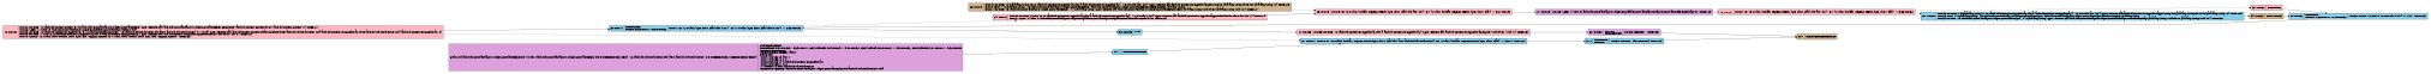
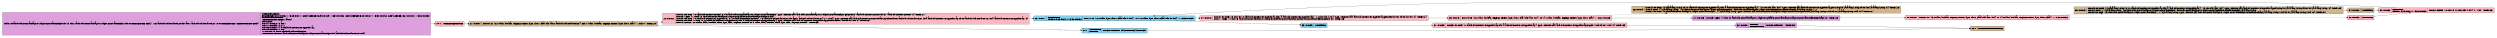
  digraph {
    rankdir=LR
    node [fillcolor=lightpink shape=record style=filled]
    edge [arrowhead=box]
-   n1 [fillcolor=skyblue label="{19\:\ ?|MTH_ENTER_BLOCK\l}"]
-   n2 [fillcolor=skyblue label="{21\:\ 0x0000|0x0000: IF  (r6 I:??[int, boolean, OBJECT, ARRAY, byte, short, char] A[D('attrs' android.util.AttributeSet)]) == (0 ??[int, boolean, OBJECT, ARRAY, byte, short, char])  \-\> B:37:?  (LINE:120)\l}"]
+   n1 [label="{19\:\ ?|MTH_ENTER_BLOCK\l}"]
+   n2 [fillcolor=tan label="{21\:\ 0x0000|0x0000: IF  (r6 I:??[int, boolean, OBJECT, ARRAY, byte, short, char] A[D('attrs' android.util.AttributeSet)]) == (0 ??[int, boolean, OBJECT, ARRAY, byte, short, char])  \-\> B:37:?  (LINE:120)\l}"]
    n3 [label="{22\:\ 0x0002|0x0002: INVOKE  (r0 I:android.content.Context) = (r5 I:androidx.constraintlayout.widget.ConstraintHelper) type: VIRTUAL call: androidx.constraintlayout.widget.ConstraintHelper.getContext():android.content.Context A[MD:():android.content.Context (c)] (LINE:121)\l0x0006: SGET  (r1 I:int[]) =  androidx.constraintlayout.widget.R.styleable.ConstraintLayout_Layout int[] \l0x0008: INVOKE  (r0 I:android.content.res.TypedArray) = (r0 I:android.content.Context), (r6 I:android.util.AttributeSet A[D('attrs' android.util.AttributeSet)]), (r1 I:int[]) type: VIRTUAL call: android.content.Context.obtainStyledAttributes(android.util.AttributeSet, int[]):android.content.res.TypedArray A[MD:(android.util.AttributeSet, int[]):android.content.res.TypedArray (c)]\l0x000c: INVOKE  (r1 I:int) = (r0 I:android.content.res.TypedArray A[D('a' android.content.res.TypedArray)]) type: VIRTUAL call: android.content.res.TypedArray.getIndexCount():int A[MD:():int (c)] (LINE:122)\l0x0010: CONST  (r2 I:??[int, float, boolean, short, byte, char, OBJECT, ARRAY]) = (0 ??[int, float, boolean, short, byte, char, OBJECT, ARRAY])  (LINE:123)\l}"]
    n4 [fillcolor=skyblue label="{37\:\ ?|SYNTHETIC\lRETURN\l|0x0038: RETURN   A[SYNTHETIC] (LINE:135)\l}"]
    n5 [fillcolor=skyblue label="{23\:\ 0x0011|LOOP_START\lLOOP:0: B:23:0x0011\-\>B:30:0x0032\l|0x0011: IF  (r2 I:??[int, byte, short, char] A[D('i' int)]) \>= (r1 I:??[int, byte, short, char] A[D('N' int)])  \-\> B:33:0x0035 \l}"]
    n6 [fillcolor=tan label="{20\:\ ?|ARGUMENT_EXIT_BLOCK\l}"]
    n7 [label="{24\:\ 0x0013|0x0013: INVOKE  (r3 I:int) = (r0 I:android.content.res.TypedArray A[D('a' android.content.res.TypedArray)]), (r2 I:int A[D('i' int)]) type: VIRTUAL call: android.content.res.TypedArray.getIndex(int):int A[MD:(int):int (c)] (LINE:124)\l0x0017: SGET  (r4 I:int) =  androidx.constraintlayout.widget.R.styleable.ConstraintLayout_Layout_constraint_referenced_ids int  (LINE:125)\l}"]
-   n8 [fillcolor=skyblue label="{33\:\ 0x0035|TYPE\l}"]
+   n8 [fillcolor=skyblue label="{33\:\ 0x0035|SYNTHETIC\l}"]
    n9 [label="{25\:\ 0x0019|0x0019: IF  (r3 I:??[int, boolean, OBJECT, ARRAY, byte, short, char] A[D('attr' int)]) != (r4 I:??[int, boolean, OBJECT, ARRAY, byte, short, char])  \-\> B:27:0x0025 \l}"]
    n10 [label="{31\:\ 0x0035|0x0035: INVOKE  (r0 I:android.content.res.TypedArray A[D('a' android.content.res.TypedArray)]) type: VIRTUAL call: android.content.res.TypedArray.recycle():void A[MD:():void (c)] (LINE:133)\l}"]
    n11 [fillcolor=tan label="{26\:\ 0x001b|0x001b: INVOKE  (r4 I:java.lang.String) = (r0 I:android.content.res.TypedArray A[D('a' android.content.res.TypedArray)]), (r3 I:int A[D('attr' int)]) type: VIRTUAL call: android.content.res.TypedArray.getString(int):java.lang.String A[MD:(int):java.lang.String (c)] (LINE:126)\l0x001f: IPUT  (r4 I:java.lang.String), (r5 I:androidx.constraintlayout.widget.ConstraintHelper) androidx.constraintlayout.widget.ConstraintHelper.mReferenceIds java.lang.String \l0x0021: INVOKE  (r5 I:androidx.constraintlayout.widget.ConstraintHelper), (r4 I:java.lang.String) type: VIRTUAL call: androidx.constraintlayout.widget.ConstraintHelper.setIds(java.lang.String):void A[MD:(java.lang.String):void (m)] (LINE:127)\l}"]
    n12 [fillcolor=plum label="{27\:\ 0x0025|0x0025: SGET  (r4 I:int) =  androidx.constraintlayout.widget.R.styleable.ConstraintLayout_Layout_constraint_referenced_tags int  (LINE:128)\l}"]
    n13 [label="{28\:\ 0x0027|0x0027: IF  (r3 I:??[int, boolean, OBJECT, ARRAY, byte, short, char] A[D('attr' int)]) != (r4 I:??[int, boolean, OBJECT, ARRAY, byte, short, char])  \-\> B:36:0x0032 \l}"]
-   n14 [fillcolor=skyblue label="{30\:\ 0x0032|LOOP_END\lLOOP:0: B:23:0x0011\-\>B:30:0x0032\l|0x0032: ARITH  (r2 I:int) = (r2 I:int A[D('i' int)]) + (1 int)  (LINE:123)\l}"]
-   n15 [fillcolor=skyblue label="{29\:\ 0x0029|0x0029: INVOKE  (r4 I:java.lang.String) = (r0 I:android.content.res.TypedArray A[D('a' android.content.res.TypedArray)]), (r3 I:int A[D('attr' int)]) type: VIRTUAL call: android.content.res.TypedArray.getString(int):java.lang.String A[MD:(int):java.lang.String (c)] (LINE:129)\l0x002d: IPUT  (r4 I:java.lang.String), (r5 I:androidx.constraintlayout.widget.ConstraintHelper) androidx.constraintlayout.widget.ConstraintHelper.mReferenceTags java.lang.String \l0x002f: INVOKE  (r5 I:androidx.constraintlayout.widget.ConstraintHelper), (r4 I:java.lang.String) type: VIRTUAL call: androidx.constraintlayout.widget.ConstraintHelper.setReferenceTags(java.lang.String):void A[MD:(java.lang.String):void (m)] (LINE:130)\l}"]
+   n14 [label="{30\:\ 0x0032|LOOP_END\lLOOP:0: B:23:0x0011\-\>B:30:0x0032\l|0x0032: ARITH  (r2 I:int) = (r2 I:int A[D('i' int)]) + (1 int)  (LINE:123)\l}"]
+   n15 [fillcolor=tan label="{29\:\ 0x0029|0x0029: INVOKE  (r4 I:java.lang.String) = (r0 I:android.content.res.TypedArray A[D('a' android.content.res.TypedArray)]), (r3 I:int A[D('attr' int)]) type: VIRTUAL call: android.content.res.TypedArray.getString(int):java.lang.String A[MD:(int):java.lang.String (c)] (LINE:129)\l0x002d: IPUT  (r4 I:java.lang.String), (r5 I:androidx.constraintlayout.widget.ConstraintHelper) androidx.constraintlayout.widget.ConstraintHelper.mReferenceTags java.lang.String \l0x002f: INVOKE  (r5 I:androidx.constraintlayout.widget.ConstraintHelper), (r4 I:java.lang.String) type: VIRTUAL call: androidx.constraintlayout.widget.ConstraintHelper.setReferenceTags(java.lang.String):void A[MD:(java.lang.String):void (m)] (LINE:130)\l}"]
    n16 [label="{36\:\ 0x0032|SYNTHETIC\l}"]
-   n17 [fillcolor=tan label="{34\:\ 0x0032|PARAMETERS\l}"]
+   n17 [fillcolor=tan label="{34\:\ 0x0032|SYNTHETIC\l}"]
    n18 [fillcolor=plum label="{32\:\ 0x0038|RETURN\lORIG_RETURN\l|0x0038: RETURN    (LINE:135)\l}"]
    n19 [fillcolor=plum label="{public void androidx.constraintlayout.widget.ConstraintHelper.init((r5 'this' I:androidx.constraintlayout.widget.ConstraintHelper A[IMMUTABLE_TYPE, THIS]), (r6 I:android.util.AttributeSet A[D('attrs' android.util.AttributeSet), IMMUTABLE_TYPE, METHOD_ARGUMENT]))  | USE_LINES_HINTS\lBACK_EDGE: B:30:0x0032 \-\> B:23:0x0011, CROSS_EDGE: B:29:0x0029 \-\> B:30:0x0032, CROSS_EDGE: B:28:0x0027 \-\> B:30:0x0032, CROSS_EDGE: B:21:0x0000 \-\> B:32:0x0038\lINLINE_NOT_NEEDED\lMETHOD_PARAMETERS: [attrs]\lDebug Info:\l  0x0017\-0x0032: r3 'attr' I\l  0x0011\-0x0035: r2 'i' I\l  0x000c\-0x0038: r0 'a' Landroid\/content\/res\/TypedArray;\l  0x0010\-0x0038: r1 'N' I\l  \-1 \-0x0038: r6 'attrs' Landroid\/util\/AttributeSet;\lMETHOD_OVERRIDE: [androidx.constraintlayout.widget.ConstraintHelper.init(android.util.AttributeSet):void]\l}"]
    n1 -> n2
-   n3 -> n2 [arrowhead=dot style=dashed]
+   n2 -> n3 [arrowhead=dot style=dashed]
    n2 -> n4 [arrowhead=vee]
    n3 -> n5
    n4 -> n6
    n5 -> n7 [style=dashed]
    n5 -> n8
    n7 -> n9 [arrowhead=dot]
    n8 -> n10 [arrowhead=vee]
-   n11 -> n9 [style=dashed]
+   n9 -> n11 [style=dashed]
    n9 -> n12 [arrowhead=vee]
    n10 -> n18 [arrowhead=vee]
    n12 -> n13 [arrowhead=dot]
    n13 -> n15 [arrowhead=dot style=dashed]
    n13 -> n16 [style=dashed]
    n14 -> n5 [arrowhead=vee]
    n15 -> n17 [arrowhead=vee]
    n16 -> n14 [arrowhead=dot]
    n17 -> n14 [arrowhead=dot]
    n18 -> n6 [arrowhead=vee]
    n19 -> n1 [arrowhead=dot]
  }
